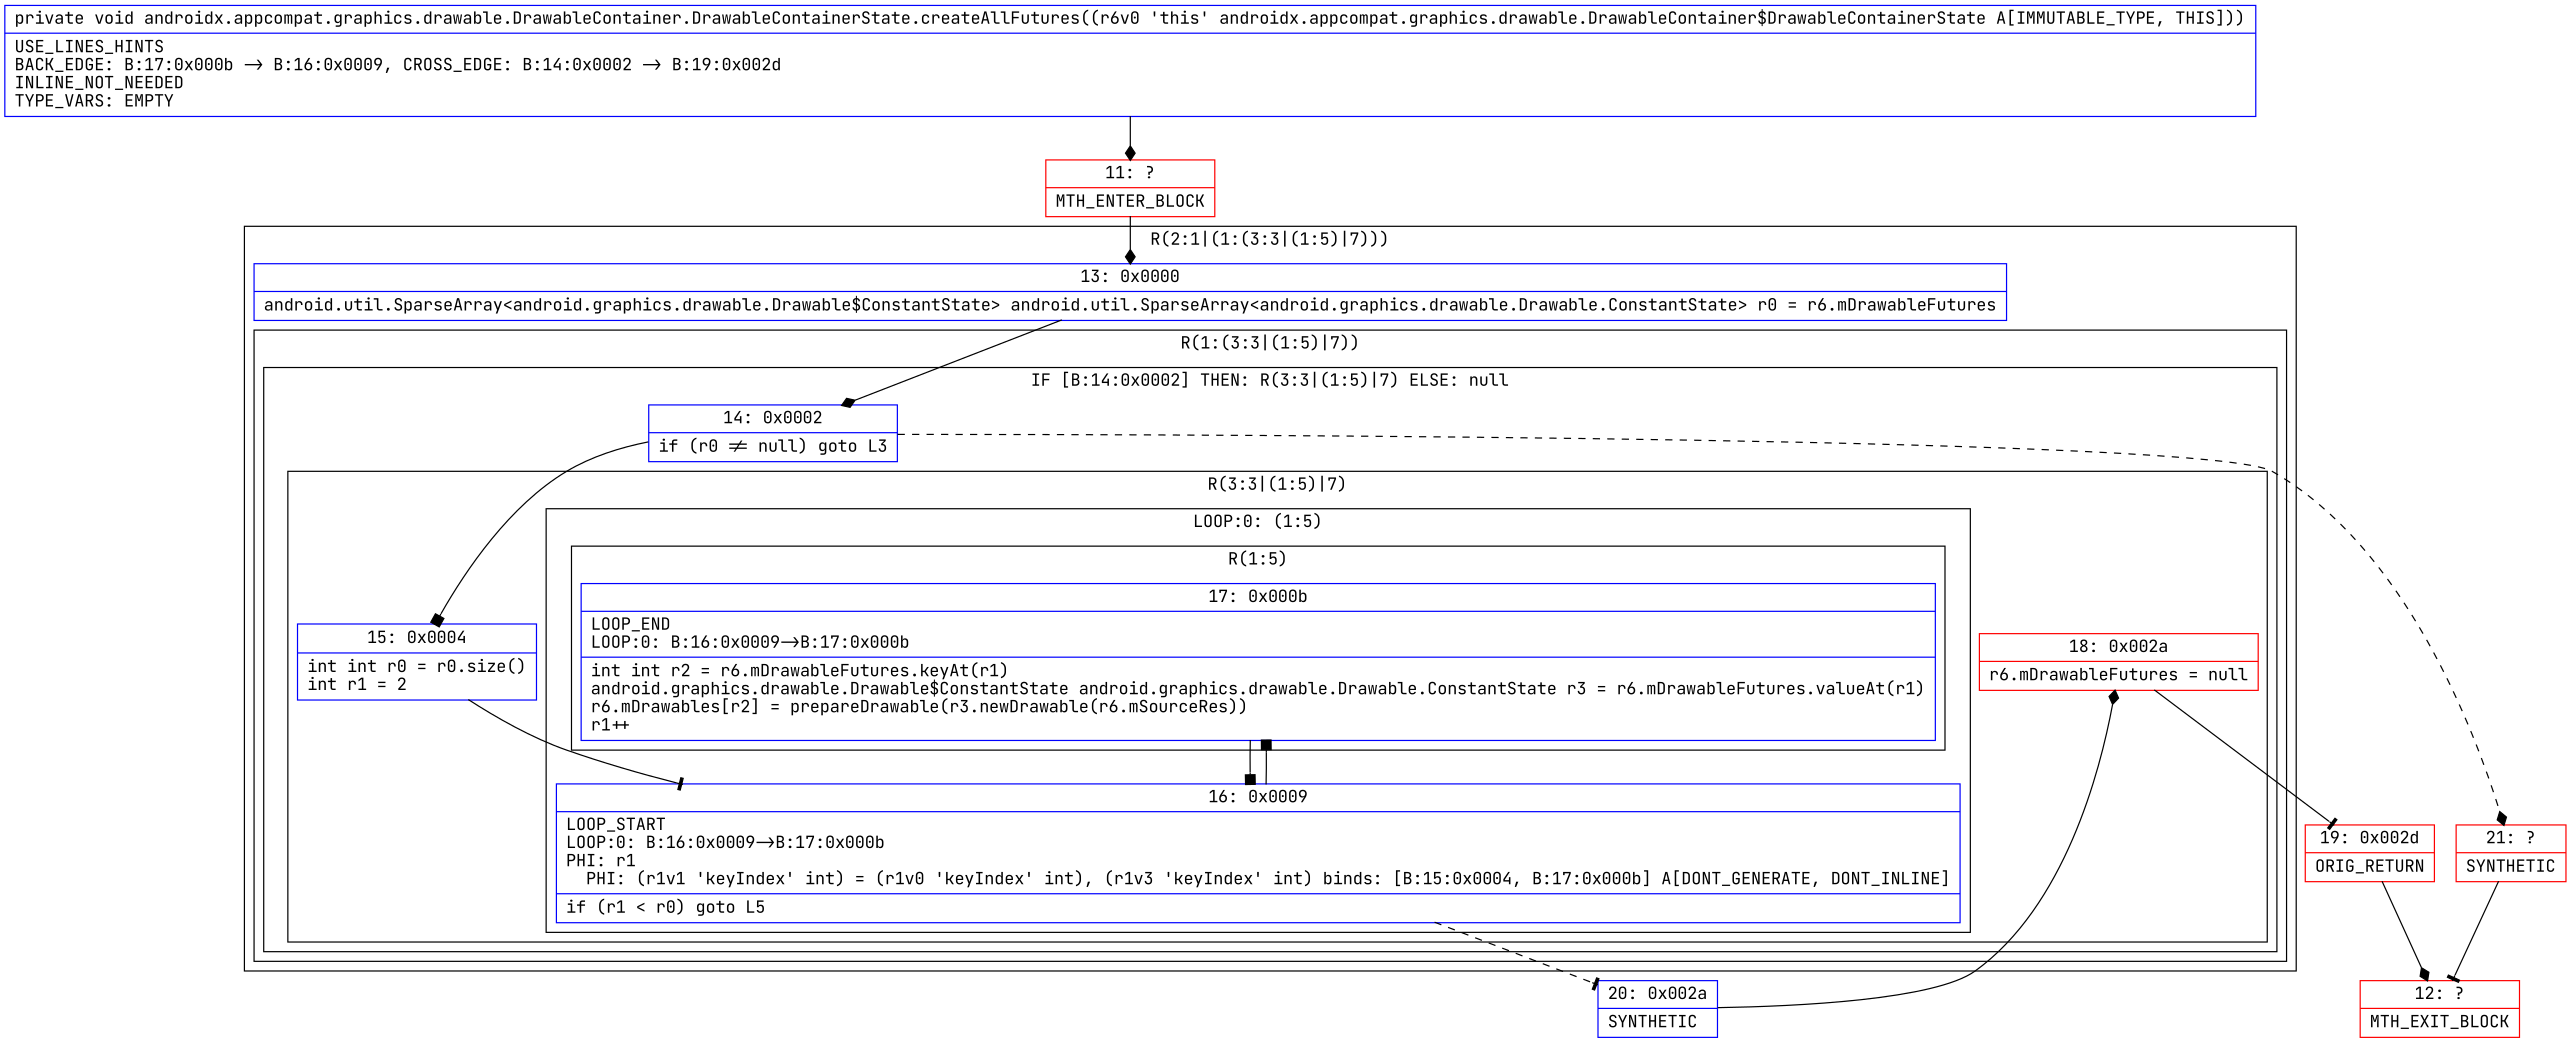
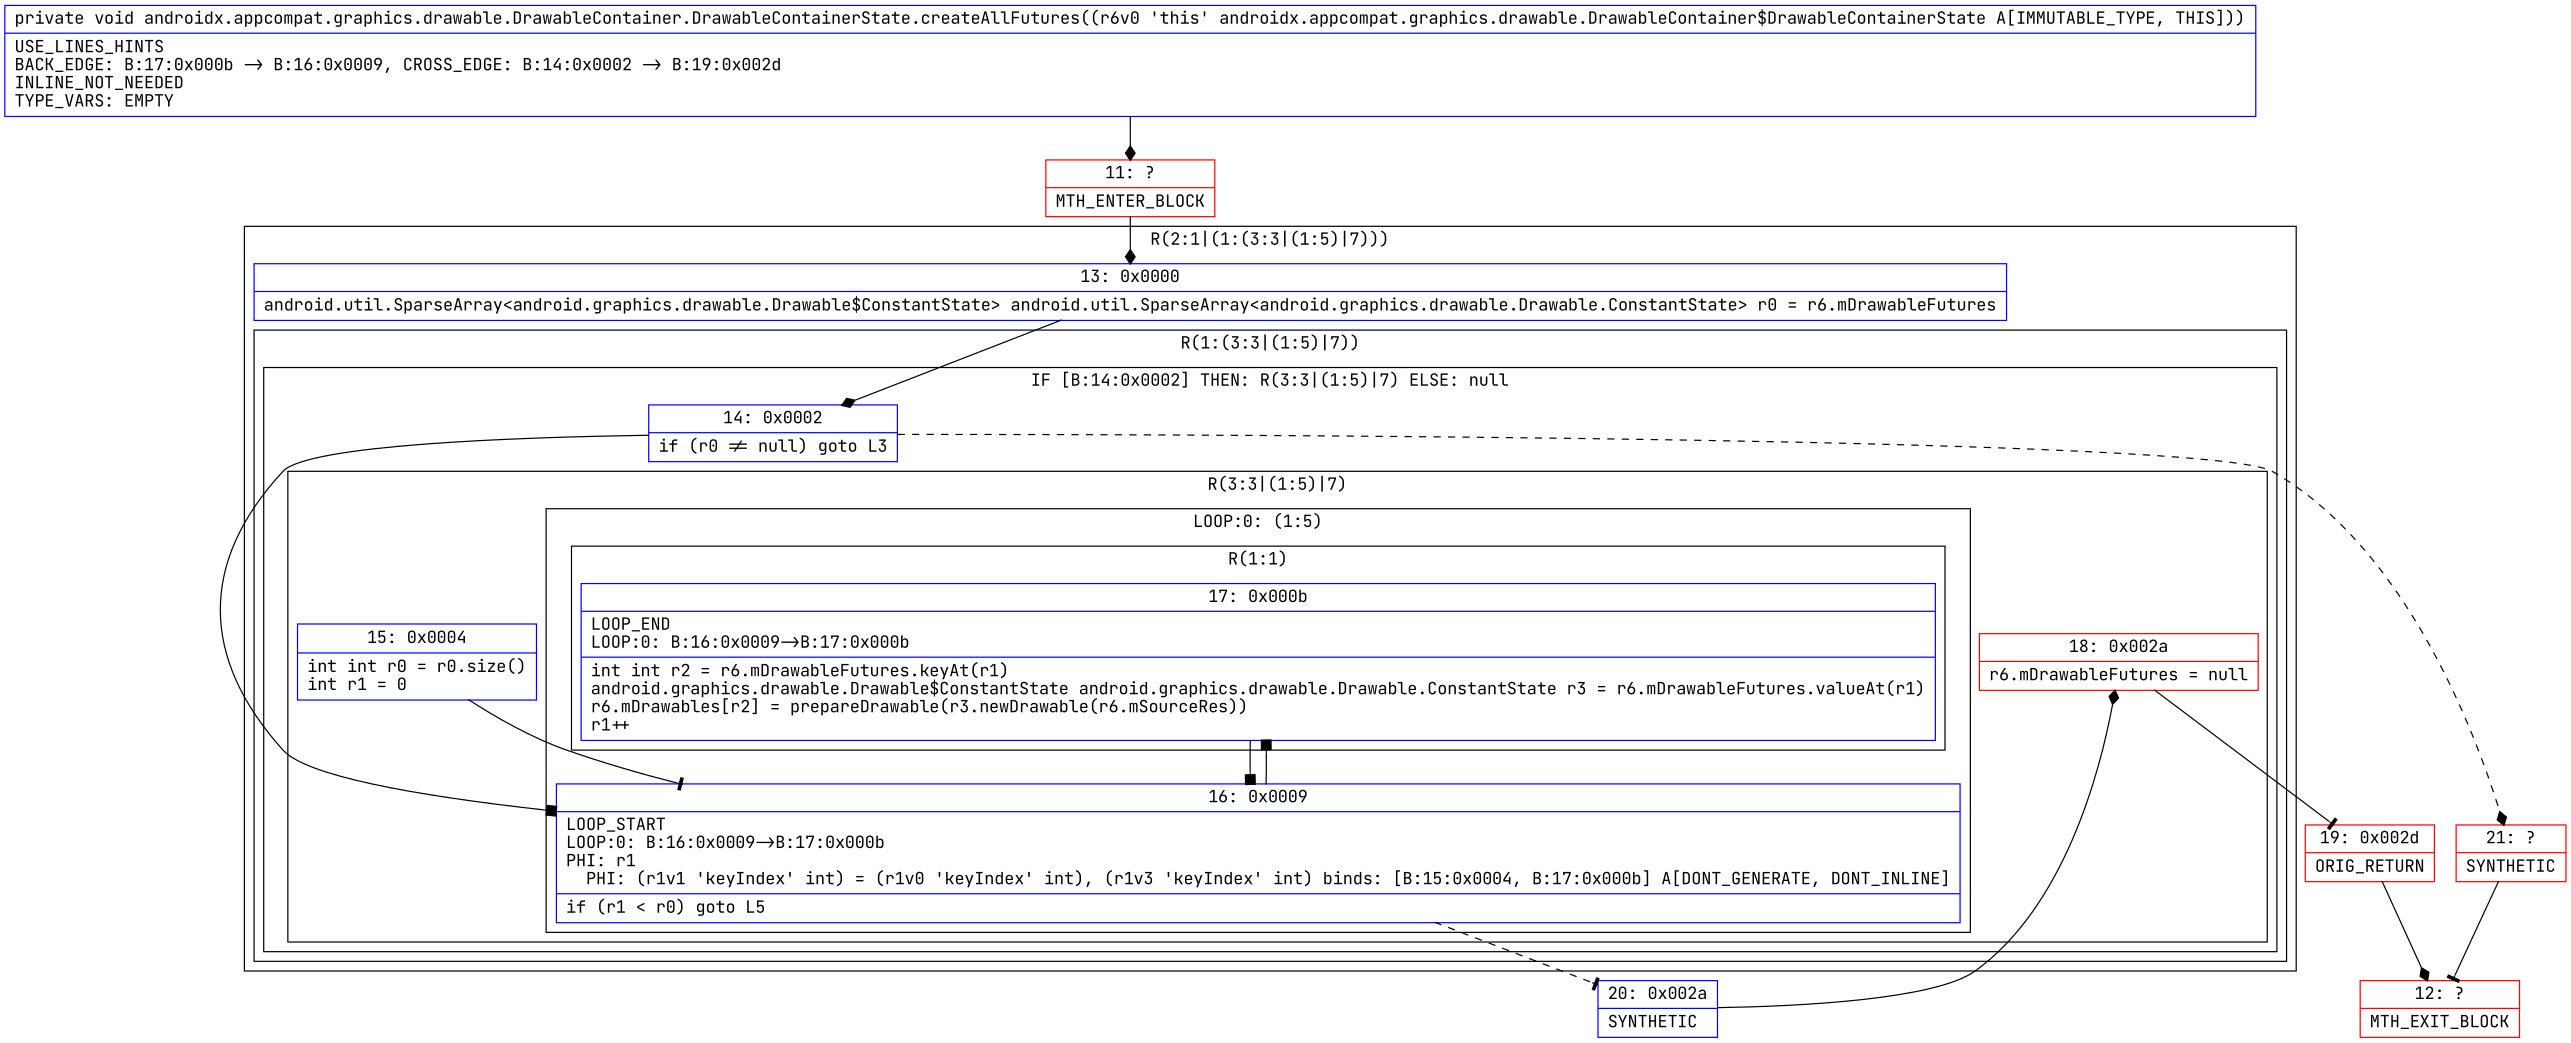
  digraph {
    fontname="JetBrains Mono"
    node [color=blue fontname="JetBrains Mono" shape=record]
    edge [arrowhead=diamond fontname="JetBrains Mono"]
    n1 [label="{17\:\ 0x000b|LOOP_END\lLOOP:0: B:16:0x0009\-\>B:17:0x000b\l|int int r2 = r6.mDrawableFutures.keyAt(r1)\landroid.graphics.drawable.Drawable$ConstantState android.graphics.drawable.Drawable.ConstantState r3 = r6.mDrawableFutures.valueAt(r1)\lr6.mDrawables[r2] = prepareDrawable(r3.newDrawable(r6.mSourceRes))\lr1++\l}"]
    n2 [label="{16\:\ 0x0009|LOOP_START\lLOOP:0: B:16:0x0009\-\>B:17:0x000b\lPHI: r1 \l  PHI: (r1v1 'keyIndex' int) = (r1v0 'keyIndex' int), (r1v3 'keyIndex' int) binds: [B:15:0x0004, B:17:0x000b] A[DONT_GENERATE, DONT_INLINE]\l|if (r1 \< r0) goto L5\l}"]
-   n3 [label="{15\:\ 0x0004|int int r0 = r0.size()\lint r1 = 2\l}"]
+   n3 [label="{15\:\ 0x0004|int int r0 = r0.size()\lint r1 = 0\l}"]
    n4 [color=red label="{18\:\ 0x002a|r6.mDrawableFutures = null\l}"]
    n5 [label="{14\:\ 0x0002|if (r0 != null) goto L3\l}"]
    n6 [label="{13\:\ 0x0000|android.util.SparseArray\<android.graphics.drawable.Drawable$ConstantState\> android.util.SparseArray\<android.graphics.drawable.Drawable.ConstantState\> r0 = r6.mDrawableFutures\l}"]
    n7 [label="{20\:\ 0x002a|SYNTHETIC\l}"]
    n8 [color=red label="{19\:\ 0x002d|ORIG_RETURN\l}"]
    n9 [color=red label="{21\:\ ?|SYNTHETIC\l}"]
    n10 [color=red label="{12\:\ ?|MTH_EXIT_BLOCK\l}"]
    n11 [color=red label="{11\:\ ?|MTH_ENTER_BLOCK\l}"]
    n12 [label="{private void androidx.appcompat.graphics.drawable.DrawableContainer.DrawableContainerState.createAllFutures((r6v0 'this' androidx.appcompat.graphics.drawable.DrawableContainer$DrawableContainerState A[IMMUTABLE_TYPE, THIS]))  | USE_LINES_HINTS\lBACK_EDGE: B:17:0x000b \-\> B:16:0x0009, CROSS_EDGE: B:14:0x0002 \-\> B:19:0x002d\lINLINE_NOT_NEEDED\lTYPE_VARS: EMPTY\l}"]
    subgraph cluster_1 {
      label="R(2:1|(1:(3:3|(1:5)|7)))"
      n6
      subgraph cluster_2 {
        label="R(1:(3:3|(1:5)|7))"
        subgraph cluster_3 {
          label="IF [B:14:0x0002] THEN: R(3:3|(1:5)|7) ELSE: null"
          n5
          subgraph cluster_4 {
            label="R(3:3|(1:5)|7)"
            n3
            n4
            subgraph cluster_5 {
              label="LOOP:0: (1:5)"
              n2
              subgraph cluster_6 {
-               label="R(1:5)"
+               label="R(1:1)"
                n1
              }
            }
          }
        }
      }
    }
    n1 -> n2 [arrowhead=box]
    n2 -> n1 [arrowhead=box]
    n2 -> n7 [arrowhead=tee style=dashed]
    n3 -> n2 [arrowhead=tee]
    n4 -> n8 [arrowhead=tee]
-   n5 -> n3 [arrowhead=box]
+   n5 -> n2 [arrowhead=box]
    n5 -> n9 [style=dashed]
    n6 -> n5
    n7 -> n4
    n8 -> n10
    n9 -> n10 [arrowhead=tee]
    n11 -> n6
    n12 -> n11
  }
